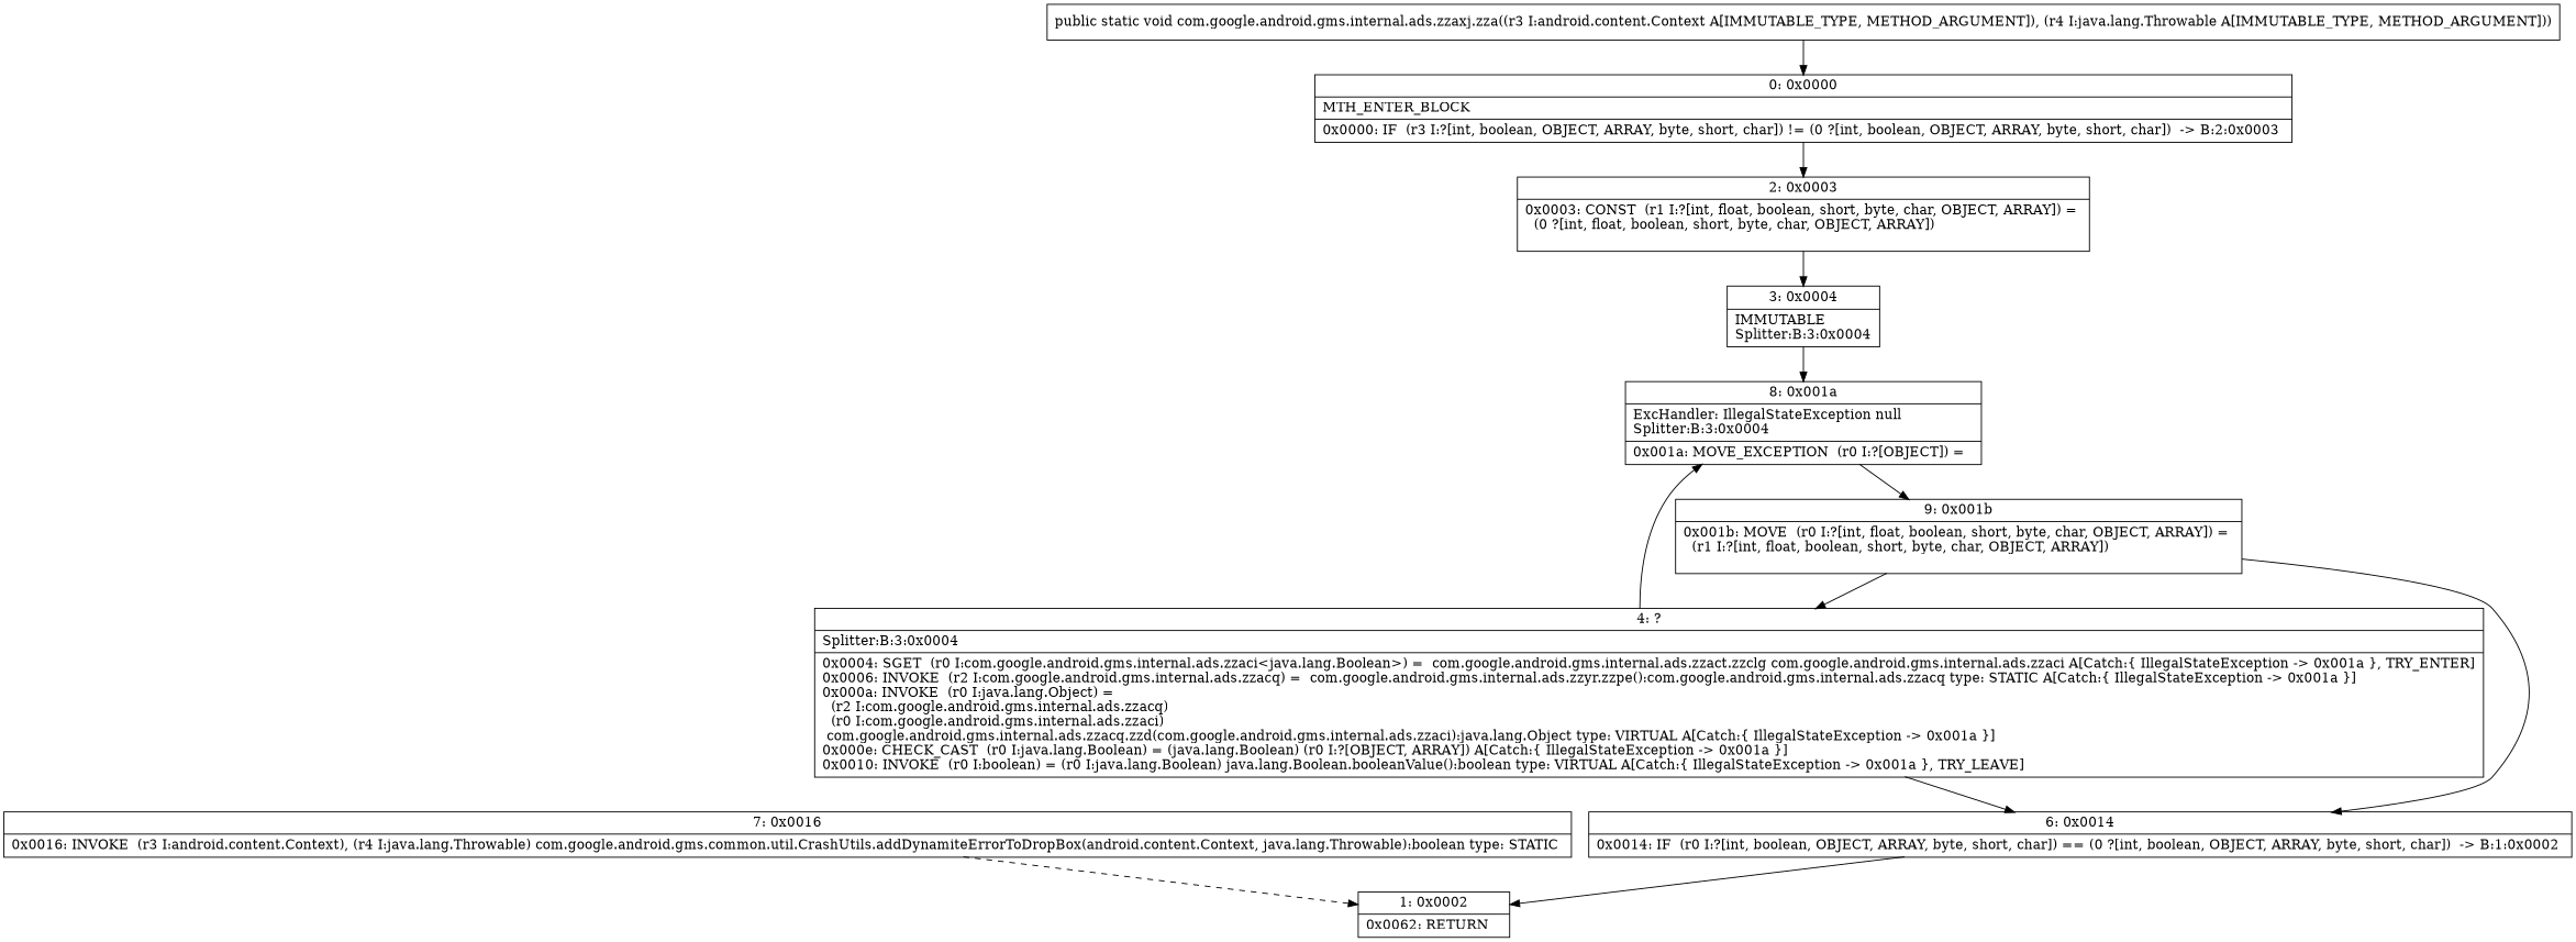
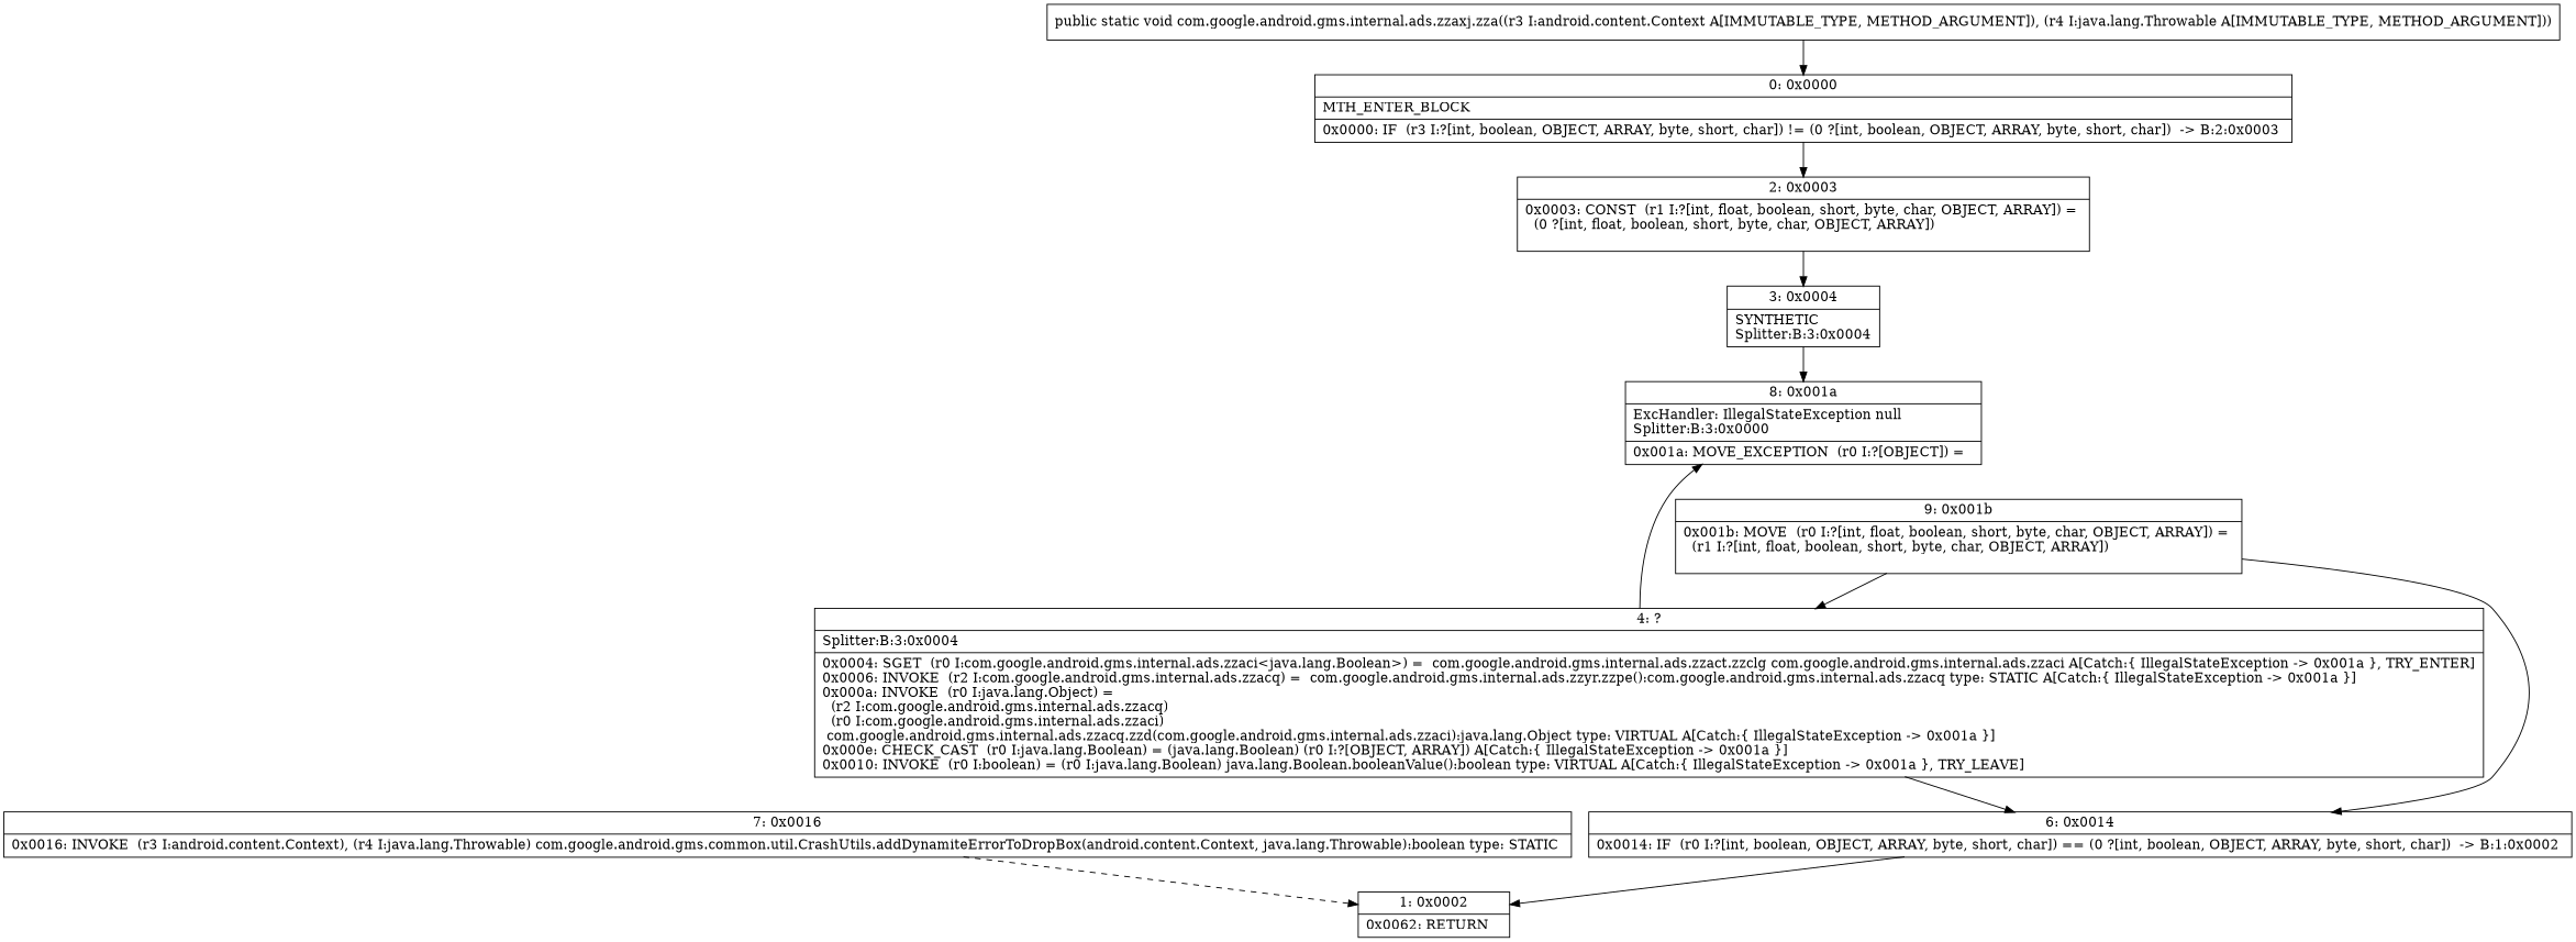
  digraph {
    node [shape=record]
    n1 [label="{0\:\ 0x0000|MTH_ENTER_BLOCK\l|0x0000: IF  (r3 I:?[int, boolean, OBJECT, ARRAY, byte, short, char]) != (0 ?[int, boolean, OBJECT, ARRAY, byte, short, char])  \-\> B:2:0x0003 \l}"]
    n2 [label="{2\:\ 0x0003|0x0003: CONST  (r1 I:?[int, float, boolean, short, byte, char, OBJECT, ARRAY]) = \l  (0 ?[int, float, boolean, short, byte, char, OBJECT, ARRAY])\l \l}"]
    n3 [label="{1\:\ 0x0002|0x0062: RETURN   \l}"]
-   n4 [label="{3\:\ 0x0004|IMMUTABLE\lSplitter:B:3:0x0004\l}"]
-   n5 [label="{8\:\ 0x001a|ExcHandler: IllegalStateException null\lSplitter:B:3:0x0004\l|0x001a: MOVE_EXCEPTION  (r0 I:?[OBJECT]) =  \l}"]
+   n4 [label="{3\:\ 0x0004|SYNTHETIC\lSplitter:B:3:0x0004\l}"]
+   n5 [label="{8\:\ 0x001a|ExcHandler: IllegalStateException null\lSplitter:B:3:0x0000\l|0x001a: MOVE_EXCEPTION  (r0 I:?[OBJECT]) =  \l}"]
    n6 [label="{4\:\ ?|Splitter:B:3:0x0004\l|0x0004: SGET  (r0 I:com.google.android.gms.internal.ads.zzaci\<java.lang.Boolean\>) =  com.google.android.gms.internal.ads.zzact.zzclg com.google.android.gms.internal.ads.zzaci A[Catch:\{ IllegalStateException \-\> 0x001a \}, TRY_ENTER]\l0x0006: INVOKE  (r2 I:com.google.android.gms.internal.ads.zzacq) =  com.google.android.gms.internal.ads.zzyr.zzpe():com.google.android.gms.internal.ads.zzacq type: STATIC A[Catch:\{ IllegalStateException \-\> 0x001a \}]\l0x000a: INVOKE  (r0 I:java.lang.Object) = \l  (r2 I:com.google.android.gms.internal.ads.zzacq)\l  (r0 I:com.google.android.gms.internal.ads.zzaci)\l com.google.android.gms.internal.ads.zzacq.zzd(com.google.android.gms.internal.ads.zzaci):java.lang.Object type: VIRTUAL A[Catch:\{ IllegalStateException \-\> 0x001a \}]\l0x000e: CHECK_CAST  (r0 I:java.lang.Boolean) = (java.lang.Boolean) (r0 I:?[OBJECT, ARRAY]) A[Catch:\{ IllegalStateException \-\> 0x001a \}]\l0x0010: INVOKE  (r0 I:boolean) = (r0 I:java.lang.Boolean) java.lang.Boolean.booleanValue():boolean type: VIRTUAL A[Catch:\{ IllegalStateException \-\> 0x001a \}, TRY_LEAVE]\l}"]
    n7 [label="{6\:\ 0x0014|0x0014: IF  (r0 I:?[int, boolean, OBJECT, ARRAY, byte, short, char]) == (0 ?[int, boolean, OBJECT, ARRAY, byte, short, char])  \-\> B:1:0x0002 \l}"]
    n8 [label="{9\:\ 0x001b|0x001b: MOVE  (r0 I:?[int, float, boolean, short, byte, char, OBJECT, ARRAY]) = \l  (r1 I:?[int, float, boolean, short, byte, char, OBJECT, ARRAY])\l \l}"]
    n9 [label="{7\:\ 0x0016|0x0016: INVOKE  (r3 I:android.content.Context), (r4 I:java.lang.Throwable) com.google.android.gms.common.util.CrashUtils.addDynamiteErrorToDropBox(android.content.Context, java.lang.Throwable):boolean type: STATIC \l}"]
    n10 [label="{public static void com.google.android.gms.internal.ads.zzaxj.zza((r3 I:android.content.Context A[IMMUTABLE_TYPE, METHOD_ARGUMENT]), (r4 I:java.lang.Throwable A[IMMUTABLE_TYPE, METHOD_ARGUMENT])) }"]
    n1 -> n2
    n2 -> n4
    n4 -> n5
-   n5 -> n8
    n6 -> n5
    n6 -> n7
    n7 -> n3
    n8 -> n6
    n8 -> n7
    n9 -> n3 [style=dashed]
    n10 -> n1
  }
